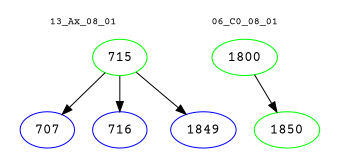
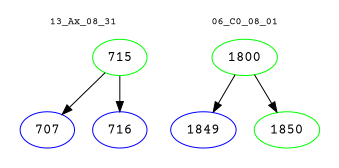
  digraph {
    fontname="Courier Prime"
    node [color=green fontname="Courier Prime"]
    edge [color=black fontname="Courier Prime"]
    n1 [label=715]
    n2 [color=blue label=707]
    n3 [color=blue label=716]
    n4 [label=1800]
    n5 [color=blue label=1849]
    n6 [label=1850]
    subgraph cluster_1 {
      color=white
      fontsize=10
-     label="13_Ax_08_01"
+     label="13_Ax_08_31"
      n1
      n2
      n3
    }
    subgraph cluster_2 {
      color=white
      fontsize=10
      label="06_C0_08_01"
      n4
      n5
      n6
    }
    n1 -> n2
    n1 -> n3
-   n1 -> n5
+   n4 -> n5
    n4 -> n6
  }
